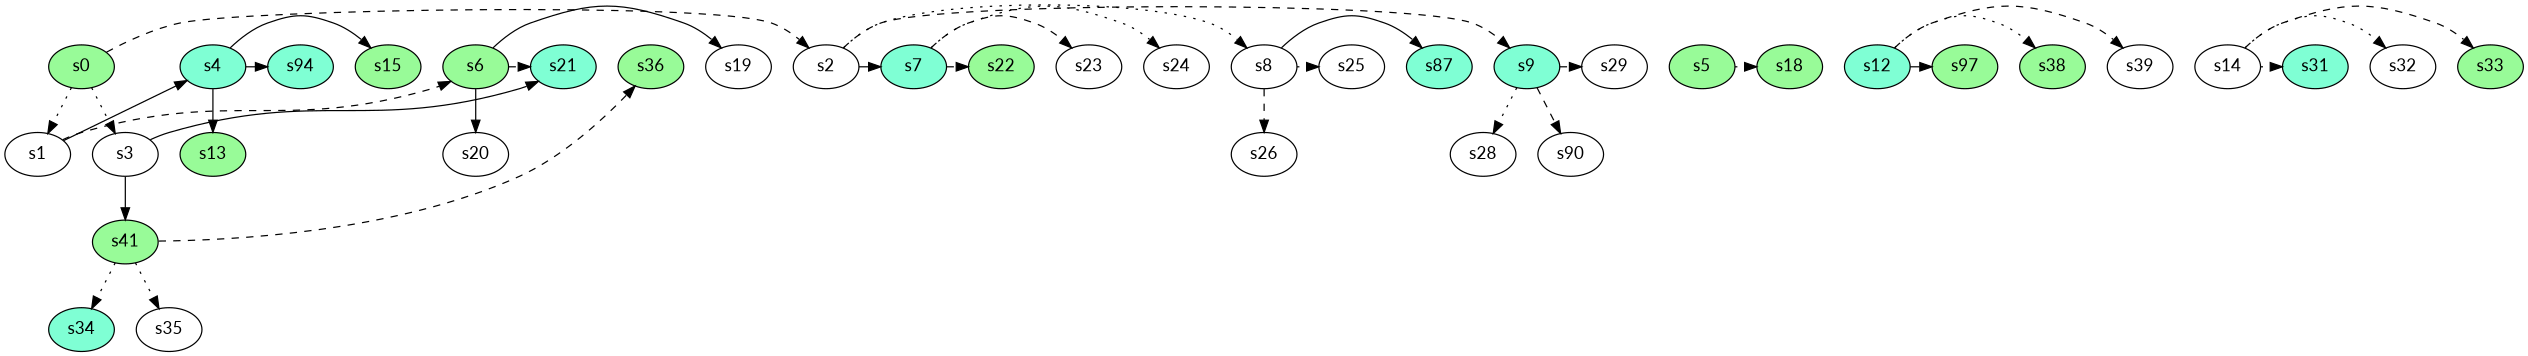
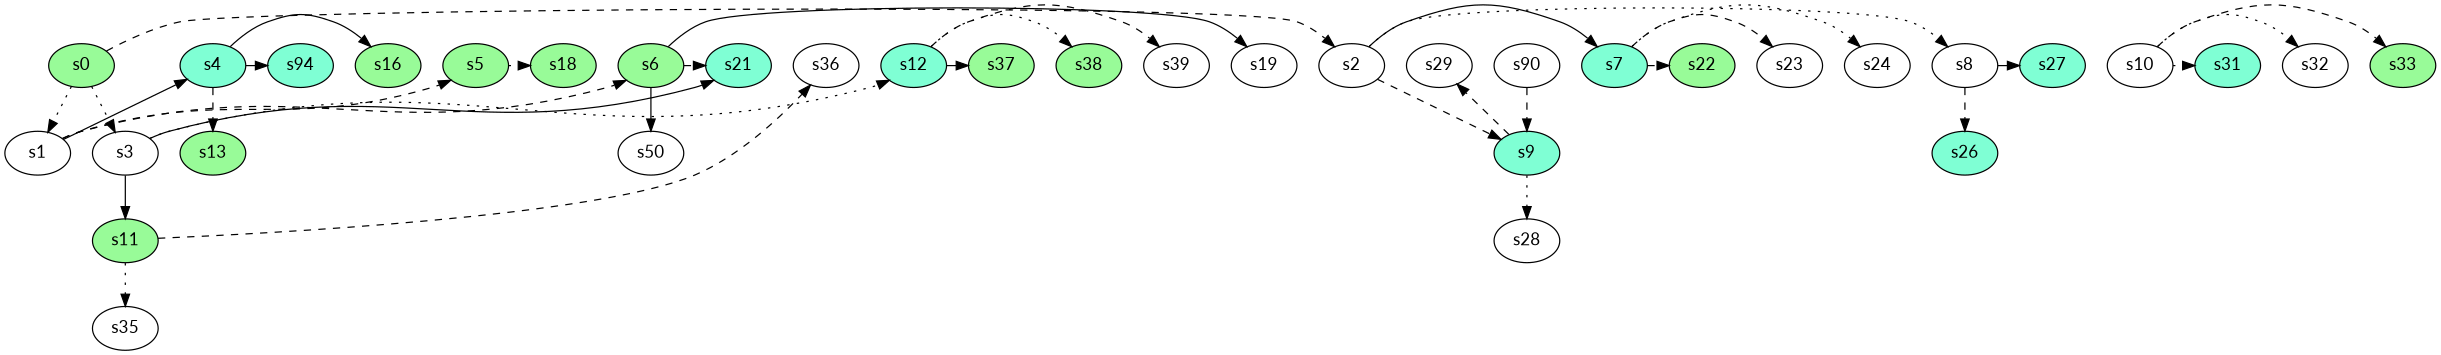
  digraph {
    fontname=Lato
    node [fillcolor=white fontname=Lato player=0 style=filled]
    edge [fontname=Lato style=dashed]
    s0 [fillcolor=palegreen player=1]
    s1 [player=1]
    s2
    s3
    s4 [fillcolor=aquamarine player=1]
    s5 [fillcolor=palegreen]
    s6 [fillcolor=palegreen]
    s7 [fillcolor=aquamarine]
    s8 [player=1]
    s9 [fillcolor=aquamarine]
-   s11 [fillcolor=palegreen label=s41]
+   s11 [fillcolor=palegreen]
    s12 [fillcolor=aquamarine]
    s21 [fillcolor=aquamarine player=1]
    s13 [fillcolor=palegreen]
    n15 [fillcolor=aquamarine label=s94]
-   s15 [fillcolor=palegreen player=1]
+   s15 [fillcolor=palegreen player=1 label=s16]
    s18 [fillcolor=palegreen]
    s19 [player=1]
-   s20
+   s20 [label=s50]
    s22 [fillcolor=palegreen player=1]
    s23
    s24
-   s25
-   s26 [player=1]
-   s27 [fillcolor=aquamarine player=1 label=s87]
+   s26 [fillcolor=aquamarine player=1]
+   s27 [fillcolor=aquamarine player=1]
    s28
    s29 [player=1]
    n28 [label=s90 player=1]
-   s10 [player=1 label=s14]
+   s10 [player=1]
    s31 [fillcolor=aquamarine]
    s32
    s33 [fillcolor=palegreen]
-   s34 [fillcolor=aquamarine]
    s35 [player=1]
-   s36 [fillcolor=palegreen]
-   s37 [fillcolor=palegreen label=s97]
+   s36
+   s37 [fillcolor=palegreen]
    s38 [fillcolor=palegreen player=1]
    s39 [player=1]
    s0 -> s1 [style=dotted]
    s0 -> s2 [constraint="!(time % 5 == 0)"]
    s0 -> s3 [style=dotted]
    s1 -> s4 [constraint="time % 3 == 0 || time % 3 == 1" style=solid]
+   s1 -> s5 [constraint="time % 6 == 1"]
    s1 -> s6 [constraint="time % 2 == 0 || time % 4 == 1"]
    s2 -> s7 [constraint="time % 6 == 0" style=solid]
    s2 -> s8 [constraint="time % 4 == 2" style=dotted]
    s2 -> s9 [constraint="time % 2 == 0 || time % 3 == 1"]
    s3 -> s11 [style=solid]
+   s3 -> s12 [constraint="!(time % 4 == 0)" style=dotted]
    s3 -> s21 [constraint="time == 0 || time == 2 || time == 5" style=solid]
-   s4 -> s13 [style=solid]
+   s4 -> s13
    s4 -> n15 [constraint="time == 11" style=solid]
    s4 -> s15 [constraint="!(time % 5 == 0)" style=solid]
    s5 -> s18 [constraint="time % 3 == 0 || time % 3 == 1" style=dotted]
    s6 -> s21 [constraint="time % 2 == 0 || time % 2 == 1"]
    s6 -> s19 [constraint="time % 3 == 0 || time % 3 == 1" style=solid]
    s6 -> s20 [style=solid]
    s7 -> s22 [constraint="time == 0 || time == 2 || time == 5 || time == 7"]
    s7 -> s23 [constraint="time % 2 == 0 || time % 3 == 1"]
    s7 -> s24 [constraint="time % 4 == 1" style=dotted]
-   s8 -> s25 [constraint="time % 6 == 2" style=dotted]
    s8 -> s26
    s8 -> s27 [constraint="time % 3 == 2" style=solid]
    s9 -> s28 [style=dotted]
    s9 -> s29 [constraint="time % 3 == 0"]
-   s9 -> n28
-   s11 -> s34 [style=dotted]
+   n28 -> s9
    s11 -> s35 [style=dotted]
    s11 -> s36 [constraint="time % 2 == 0 || time % 3 == 1"]
    s12 -> s37 [constraint="time == 12 || time == 14" style=solid]
    s12 -> s38 [constraint="time == 3 || time == 5 || time == 14" style=dotted]
    s12 -> s39 [constraint="time % 2 == 1"]
    s10 -> s31 [constraint="time % 2 == 0" style=dotted]
    s10 -> s32 [constraint="time % 2 == 1" style=dotted]
    s10 -> s33 [constraint="!(time % 5 == 0)"]
  }
